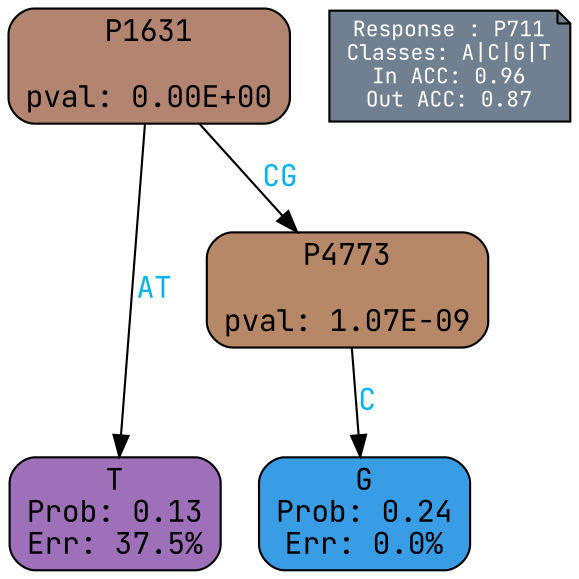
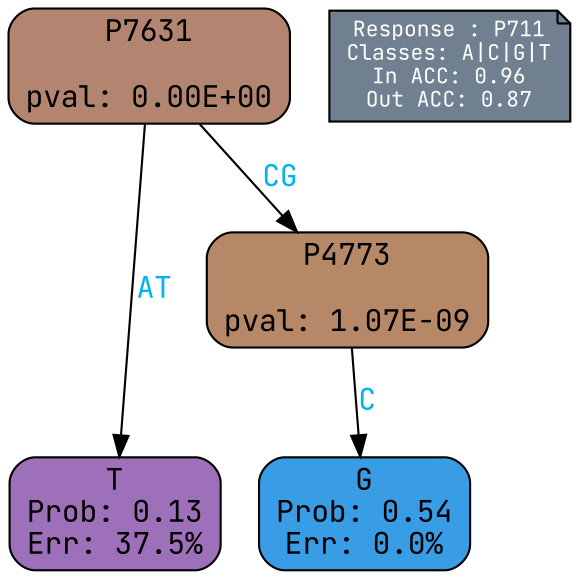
  digraph {
    fontname="JetBrains Mono"
    ranksep=equally
    splines=polylines
    node [color=black fontname="JetBrains Mono" shape=box style="filled, rounded"]
    edge [fontcolor=deepskyblue2 fontname="JetBrains Mono"]
    n1 [fillcolor="#9f70ba" label="T\nProb: 0.13\nErr: 37.5%"]
-   n2 [fillcolor="#399de5" label="G\nProb: 0.24\nErr: 0.0%"]
+   n2 [fillcolor="#399de5" label="G\nProb: 0.54\nErr: 0.0%"]
    n3 [align=left fillcolor=slategray fontcolor=white fontsize=10 label="Response : P711\nClasses: A|C|G|T\nIn ACC: 0.96\nOut ACC: 0.87\n" shape=note style=filled]
-   n4 [fillcolor="#b38570" label="P1631\n\npval: 0.00E+00"]
+   n4 [fillcolor="#b38570" label="P7631\n\npval: 0.00E+00"]
    n5 [fillcolor="#b68867" label="P4773\n\npval: 1.07E-09"]
    subgraph sub_1 {
      rank=same
      n1
      n2
    }
    subgraph sub_2 {
      rank=same
      n3
      n4
    }
    n4 -> n1 [label=AT]
    n4 -> n5 [label=CG]
    n5 -> n2 [label=C]
  }
